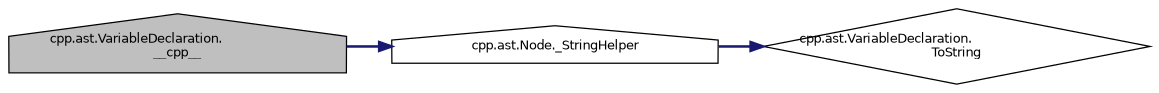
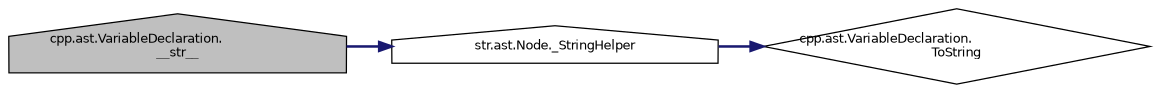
  digraph {
    rankdir=LR
    node [color=black fillcolor=white fontname=Helvetica fontsize=10 shape=house style=filled]
    edge [color=midnightblue fontname=Helvetica fontsize=10 labelfontname=Helvetica labelfontsize=10 style=bold]
-   n1 [fillcolor=grey75 fontcolor=black height=0.2 label="cpp.ast.VariableDeclaration.\l__cpp__" width=0.4]
-   n2 [height=0.2 label="cpp.ast.Node._StringHelper" width=0.4]
+   n1 [fillcolor=grey75 fontcolor=black height=0.2 label="cpp.ast.VariableDeclaration.\l__str__" width=0.4]
+   n2 [height=0.2 label="str.ast.Node._StringHelper" width=0.4]
    n3 [height=0.2 label="cpp.ast.VariableDeclaration.\lToString" shape=diamond width=0.4]
    n1 -> n2
    n2 -> n3
  }
